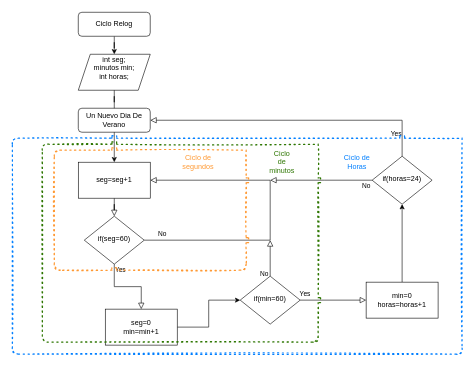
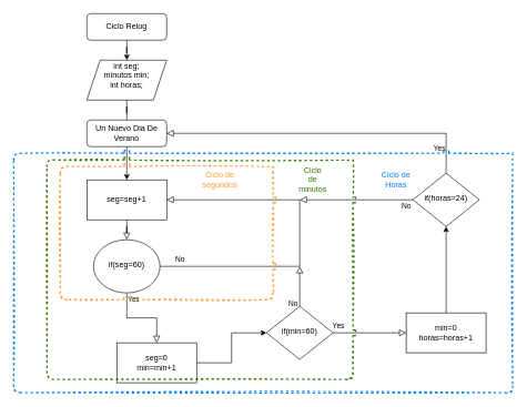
  <mxCell id="0" />
  <mxCell id="1" parent="0" />
  <mxCell id="2" value="" style="rounded=0;html=1;jettySize=auto;orthogonalLoop=1;fontSize=11;endArrow=block;endFill=0;endSize=8;strokeWidth=1;shadow=0;labelBackgroundColor=none;edgeStyle=orthogonalEdgeStyle;startArrow=none;" parent="1" source="10" target="6" edge="1"><mxGeometry relative="1" as="geometry" /></mxCell>
  <mxCell id="3" value="Un Nuevo Dia De Verano" style="rounded=1;whiteSpace=wrap;html=1;fontSize=12;glass=0;strokeWidth=1;shadow=0;" parent="1" vertex="1"><mxGeometry x="130" y="180" width="120" height="40" as="geometry" /></mxCell>
  <mxCell id="4" value="Yes" style="rounded=0;html=1;jettySize=auto;orthogonalLoop=1;fontSize=11;endArrow=block;endFill=0;endSize=8;strokeWidth=1;shadow=0;labelBackgroundColor=none;edgeStyle=orthogonalEdgeStyle;entryX=0.5;entryY=0;entryDx=0;entryDy=0;" parent="1" source="6" target="13" edge="1"><mxGeometry x="-0.846" y="10" relative="1" as="geometry"><mxPoint as="offset" /><mxPoint x="190" y="480" as="targetPoint" /></mxGeometry></mxCell>
  <mxCell id="5" value="No" style="edgeStyle=orthogonalEdgeStyle;rounded=0;html=1;jettySize=auto;orthogonalLoop=1;fontSize=11;endArrow=block;endFill=0;endSize=8;strokeWidth=1;shadow=0;labelBackgroundColor=none;entryX=1;entryY=0.5;entryDx=0;entryDy=0;" parent="1" source="6" target="10" edge="1"><mxGeometry x="-0.882" y="10" relative="1" as="geometry"><mxPoint as="offset" /><mxPoint x="430" y="310" as="targetPoint" /><Array as="points"><mxPoint x="450" y="400" /><mxPoint x="450" y="300" /></Array></mxGeometry></mxCell>
- <mxCell id="6" value="if(seg=60)" style="rhombus;whiteSpace=wrap;html=1;shadow=0;fontFamily=Helvetica;fontSize=12;align=center;strokeWidth=1;spacing=6;spacingTop=-4;" parent="1" vertex="1"><mxGeometry x="140" y="360" width="100" height="80" as="geometry" /></mxCell>
+ <mxCell id="6" value="if(seg=60)" style="ellipse;whiteSpace=wrap;html=1;shadow=0;fontFamily=Helvetica;fontSize=12;align=center;strokeWidth=1;spacing=6;spacingTop=-4;" parent="1" vertex="1"><mxGeometry x="140" y="360" width="100" height="80" as="geometry" /></mxCell>
  <mxCell id="7" value="" style="edgeStyle=orthogonalEdgeStyle;rounded=0;orthogonalLoop=1;jettySize=auto;html=1;exitX=0.5;exitY=1;exitDx=0;exitDy=0;" edge="1" parent="1" source="3" target="10"><mxGeometry relative="1" as="geometry" /></mxCell>
  <mxCell id="8" value="&lt;div&gt;int seg;&lt;br&gt;&lt;/div&gt;&lt;div&gt;minutos min;&lt;/div&gt;&lt;div&gt;int horas;&lt;/div&gt;&lt;div&gt;&lt;br&gt;&lt;/div&gt;" style="shape=parallelogram;perimeter=parallelogramPerimeter;whiteSpace=wrap;html=1;fixedSize=1;" vertex="1" parent="1"><mxGeometry x="130" y="90" width="120" height="60" as="geometry" /></mxCell>
  <mxCell id="9" value="" style="rounded=0;html=1;jettySize=auto;orthogonalLoop=1;fontSize=11;endArrow=none;endFill=0;endSize=8;strokeWidth=1;shadow=0;labelBackgroundColor=none;edgeStyle=orthogonalEdgeStyle;" edge="1" parent="1" source="3" target="8"><mxGeometry relative="1" as="geometry"><mxPoint x="190" y="130" as="sourcePoint" /><mxPoint x="190" y="320" as="targetPoint" /></mxGeometry></mxCell>
  <mxCell id="10" value="seg=seg+1" style="rounded=0;whiteSpace=wrap;html=1;" vertex="1" parent="1"><mxGeometry x="130" y="270" width="120" height="60" as="geometry" /></mxCell>
  <mxCell id="11" value="if(min=60)" style="rhombus;whiteSpace=wrap;html=1;shadow=0;fontFamily=Helvetica;fontSize=12;align=center;strokeWidth=1;spacing=6;spacingTop=-4;" vertex="1" parent="1"><mxGeometry x="400" y="460" width="100" height="80" as="geometry" /></mxCell>
  <mxCell id="12" value="" style="edgeStyle=orthogonalEdgeStyle;rounded=0;orthogonalLoop=1;jettySize=auto;html=1;" edge="1" parent="1" source="13" target="11"><mxGeometry relative="1" as="geometry" /></mxCell>
  <mxCell id="13" value="&lt;div&gt;seg=0&lt;br&gt;&lt;/div&gt;&lt;div&gt;min=min+1&lt;/div&gt;" style="rounded=0;whiteSpace=wrap;html=1;" vertex="1" parent="1"><mxGeometry x="175" y="515" width="120" height="60" as="geometry" /></mxCell>
  <mxCell id="14" value="if(horas=24)" style="rhombus;whiteSpace=wrap;html=1;shadow=0;fontFamily=Helvetica;fontSize=12;align=center;strokeWidth=1;spacing=6;spacingTop=-4;" vertex="1" parent="1"><mxGeometry x="620" y="260" width="100" height="80" as="geometry" /></mxCell>
  <mxCell id="15" value="" style="edgeStyle=orthogonalEdgeStyle;rounded=0;orthogonalLoop=1;jettySize=auto;html=1;" edge="1" parent="1" source="16" target="14"><mxGeometry relative="1" as="geometry" /></mxCell>
  <mxCell id="16" value="&lt;div&gt;min=0&lt;br&gt;&lt;/div&gt;&lt;div&gt;horas=horas+1&lt;/div&gt;" style="rounded=0;whiteSpace=wrap;html=1;" vertex="1" parent="1"><mxGeometry x="610" y="470" width="120" height="60" as="geometry" /></mxCell>
  <mxCell id="17" value="No" style="edgeStyle=orthogonalEdgeStyle;rounded=0;html=1;jettySize=auto;orthogonalLoop=1;fontSize=11;endArrow=block;endFill=0;endSize=8;strokeWidth=1;shadow=0;labelBackgroundColor=none;exitX=0.5;exitY=0;exitDx=0;exitDy=0;" edge="1" parent="1" source="11"><mxGeometry x="-0.882" y="10" relative="1" as="geometry"><mxPoint as="offset" /><mxPoint x="420" y="520" as="sourcePoint" /><mxPoint x="450" y="400" as="targetPoint" /><Array as="points"><mxPoint x="450" y="460" /><mxPoint x="450" y="460" /></Array></mxGeometry></mxCell>
  <mxCell id="18" value="Yes" style="rounded=0;html=1;jettySize=auto;orthogonalLoop=1;fontSize=11;endArrow=block;endFill=0;endSize=8;strokeWidth=1;shadow=0;labelBackgroundColor=none;edgeStyle=orthogonalEdgeStyle;entryX=0;entryY=0.5;entryDx=0;entryDy=0;exitX=1;exitY=0.5;exitDx=0;exitDy=0;" edge="1" parent="1" source="11" target="16"><mxGeometry x="-0.846" y="10" relative="1" as="geometry"><mxPoint as="offset" /><mxPoint x="262" y="450" as="sourcePoint" /><mxPoint x="262" y="480" as="targetPoint" /></mxGeometry></mxCell>
  <mxCell id="19" value="No" style="edgeStyle=orthogonalEdgeStyle;rounded=0;html=1;jettySize=auto;orthogonalLoop=1;fontSize=11;endArrow=block;endFill=0;endSize=8;strokeWidth=1;shadow=0;labelBackgroundColor=none;exitX=0;exitY=0.5;exitDx=0;exitDy=0;" edge="1" parent="1" source="14"><mxGeometry x="-0.882" y="10" relative="1" as="geometry"><mxPoint as="offset" /><mxPoint x="460" y="470" as="sourcePoint" /><mxPoint x="450" y="300" as="targetPoint" /><Array as="points"><mxPoint x="540" y="300" /><mxPoint x="540" y="300" /></Array></mxGeometry></mxCell>
  <mxCell id="20" value="Yes" style="rounded=0;html=1;jettySize=auto;orthogonalLoop=1;fontSize=11;endArrow=block;endFill=0;endSize=8;strokeWidth=1;shadow=0;labelBackgroundColor=none;edgeStyle=orthogonalEdgeStyle;entryX=1;entryY=0.5;entryDx=0;entryDy=0;exitX=0.5;exitY=0;exitDx=0;exitDy=0;" edge="1" parent="1" source="14" target="3"><mxGeometry x="-0.846" y="10" relative="1" as="geometry"><mxPoint as="offset" /><mxPoint x="510" y="510" as="sourcePoint" /><mxPoint x="620" y="510" as="targetPoint" /></mxGeometry></mxCell>
  <mxCell id="21" value="" style="edgeStyle=orthogonalEdgeStyle;rounded=0;orthogonalLoop=1;jettySize=auto;html=1;" edge="1" parent="1" source="22" target="8"><mxGeometry relative="1" as="geometry" /></mxCell>
  <mxCell id="22" value="Ciclo Relog" style="rounded=1;whiteSpace=wrap;html=1;" vertex="1" parent="1"><mxGeometry x="130" y="20" width="120" height="40" as="geometry" /></mxCell>
  <mxCell id="23" value="" style="endArrow=none;dashed=1;html=1;dashPattern=1 3;strokeWidth=2;fillColor=#fa6800;rounded=1;jumpStyle=sharp;shadow=0;sketch=1;strokeColor=#FF9933;" edge="1" parent="1"><mxGeometry width="50" height="50" relative="1" as="geometry"><mxPoint x="410" y="250" as="sourcePoint" /><mxPoint x="410" y="250" as="targetPoint" /><Array as="points"><mxPoint x="410" y="450" /><mxPoint x="90" y="450" /><mxPoint x="90" y="250" /></Array></mxGeometry></mxCell>
  <mxCell id="24" value="" style="endArrow=none;dashed=1;html=1;dashPattern=1 3;strokeWidth=2;fillColor=#60a917;rounded=1;jumpStyle=sharp;shadow=0;sketch=1;strokeColor=#2D7600;" edge="1" parent="1"><mxGeometry width="50" height="50" relative="1" as="geometry"><mxPoint x="530" y="240" as="sourcePoint" /><mxPoint x="530" y="240" as="targetPoint" /><Array as="points"><mxPoint x="530" y="570" /><mxPoint x="70" y="570" /><mxPoint x="70" y="240" /></Array></mxGeometry></mxCell>
  <mxCell id="25" value="&lt;div&gt;Ciclo de minutos&lt;/div&gt;" style="text;html=1;align=center;verticalAlign=middle;whiteSpace=wrap;rounded=0;fontColor=#2D7600;" vertex="1" parent="1"><mxGeometry x="450" y="260" width="40" height="20" as="geometry" /></mxCell>
  <mxCell id="26" value="Ciclo de segundos" style="text;html=1;align=center;verticalAlign=middle;whiteSpace=wrap;rounded=0;fontColor=#FF9933;" vertex="1" parent="1"><mxGeometry x="310" y="260" width="40" height="20" as="geometry" /></mxCell>
  <mxCell id="27" value="" style="endArrow=none;dashed=1;html=1;dashPattern=1 3;strokeWidth=2;fillColor=#60a917;rounded=1;jumpStyle=sharp;shadow=0;sketch=1;strokeColor=#007FFF;" edge="1" parent="1"><mxGeometry width="50" height="50" relative="1" as="geometry"><mxPoint x="770" y="230" as="sourcePoint" /><mxPoint x="770" y="230" as="targetPoint" /><Array as="points"><mxPoint x="770" y="590" /><mxPoint x="20" y="590" /><mxPoint x="20" y="230" /></Array></mxGeometry></mxCell>
  <mxCell id="28" value="&lt;div&gt;Ciclo de Horas&lt;br&gt;&lt;/div&gt;" style="text;html=1;align=center;verticalAlign=middle;whiteSpace=wrap;rounded=0;fontColor=#007FFF;" vertex="1" parent="1"><mxGeometry x="570" y="260" width="50" height="20" as="geometry" /></mxCell>
